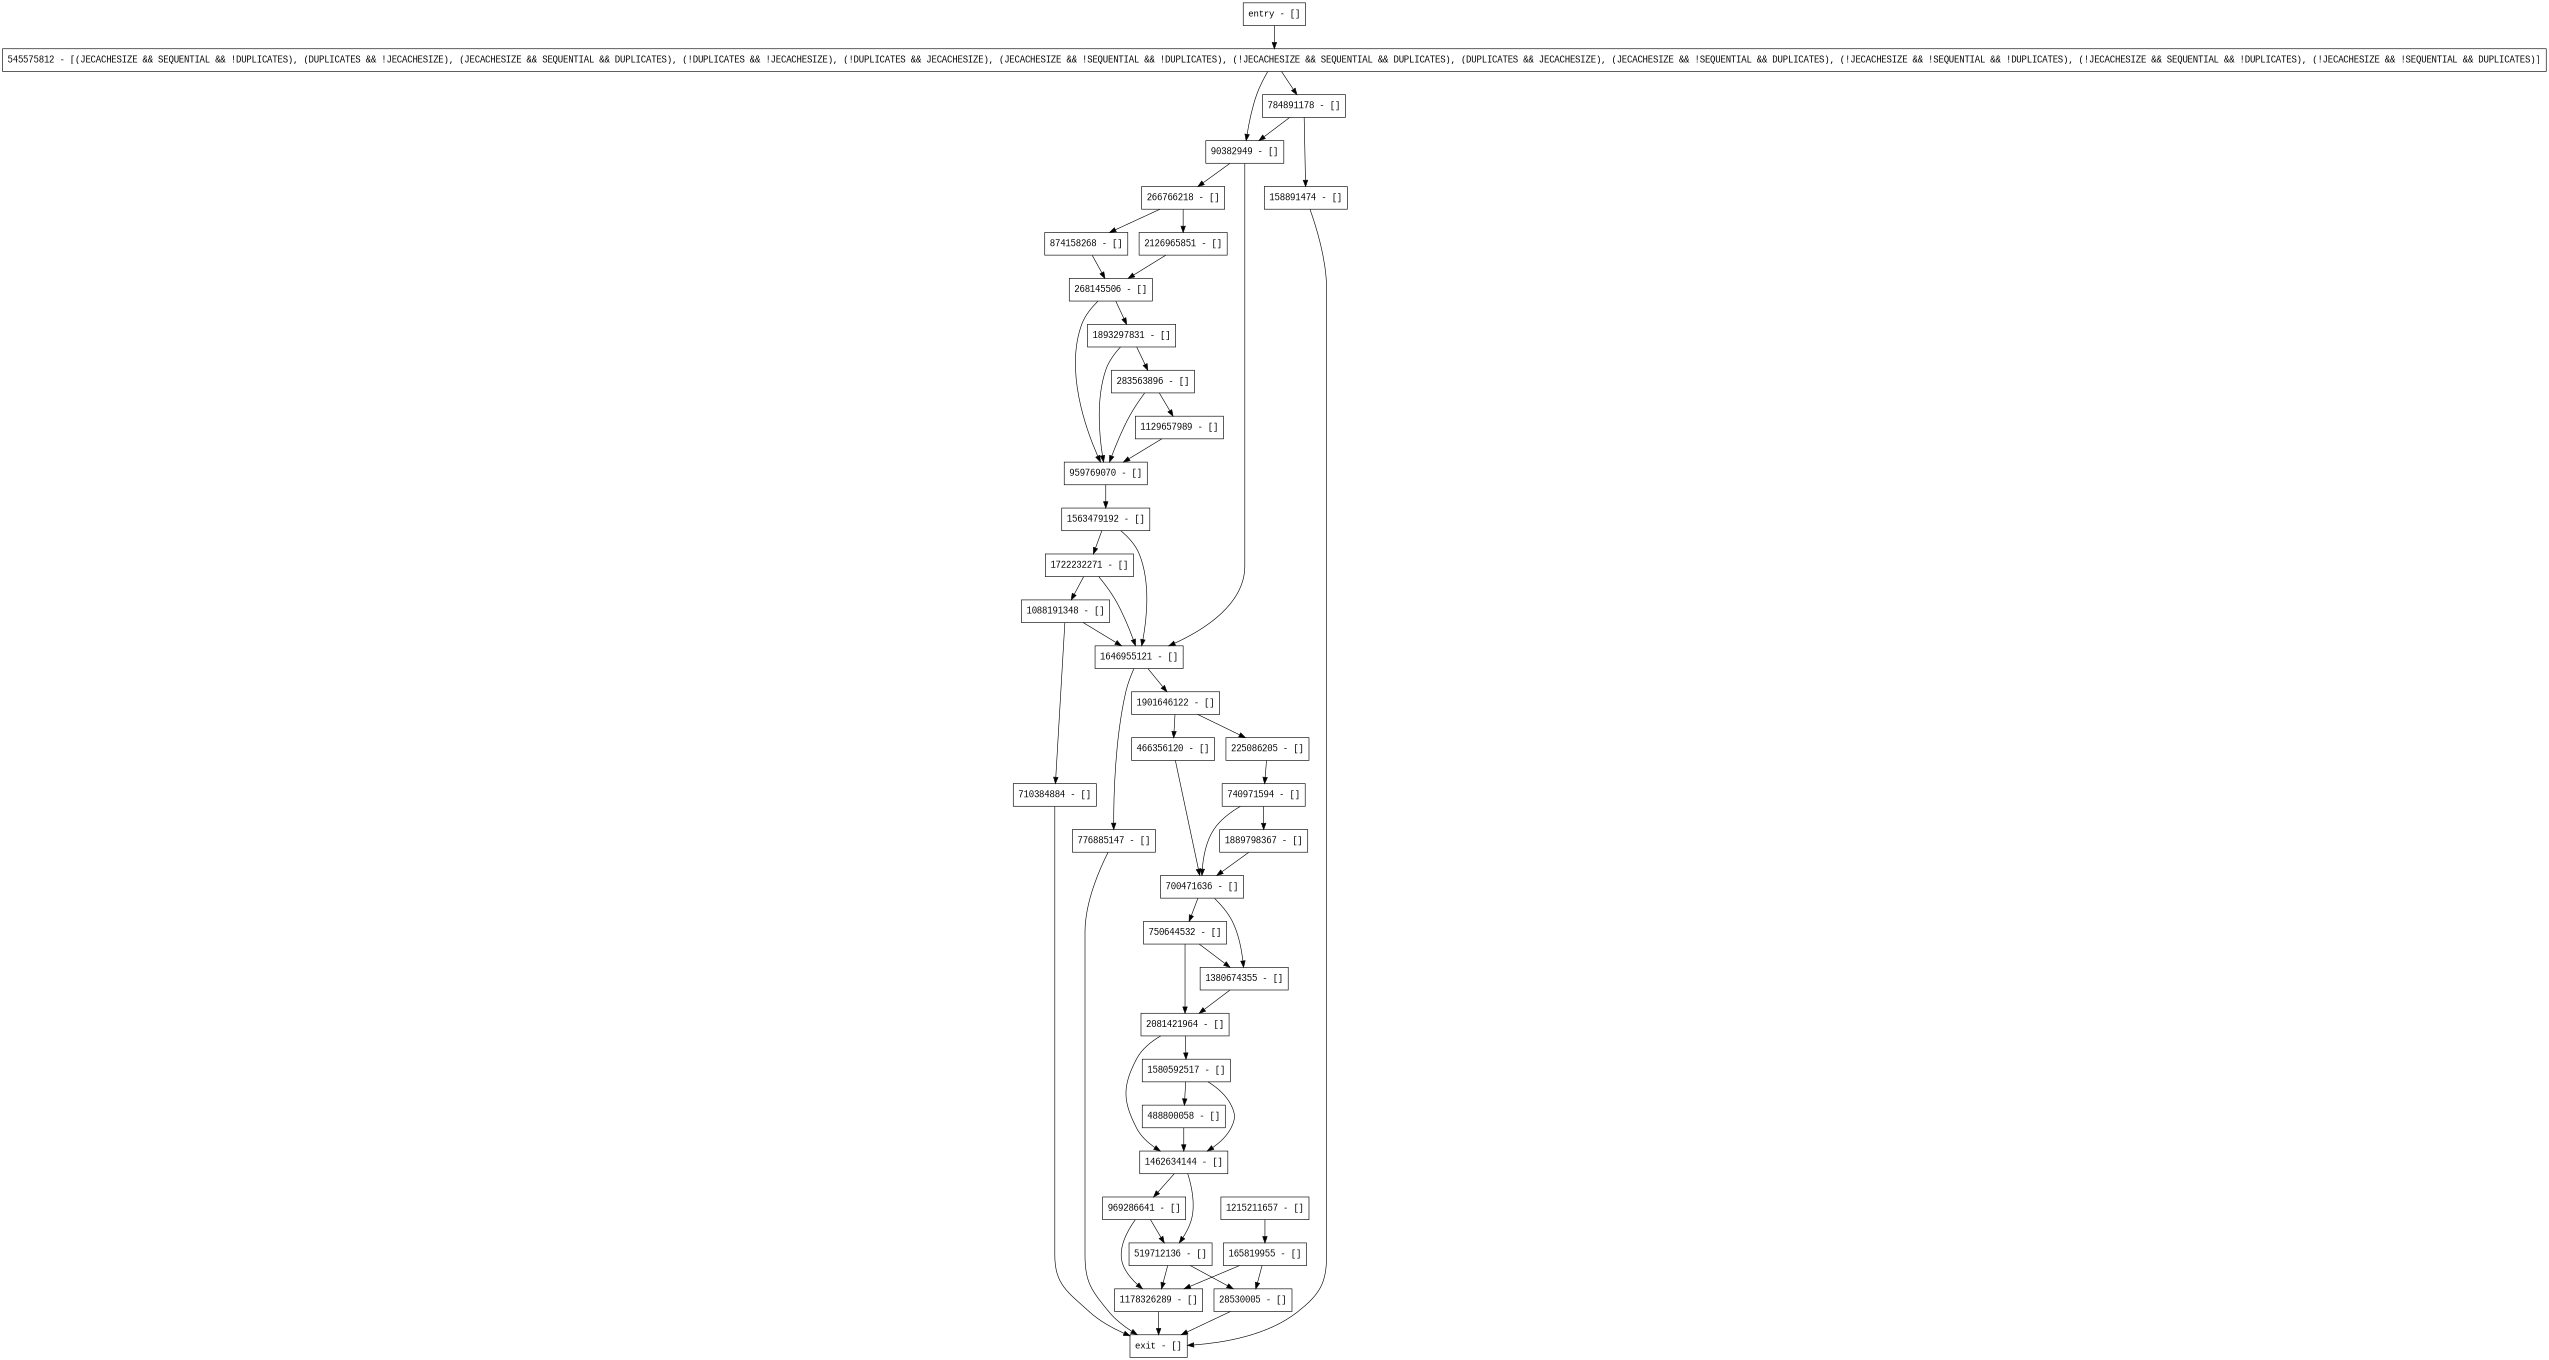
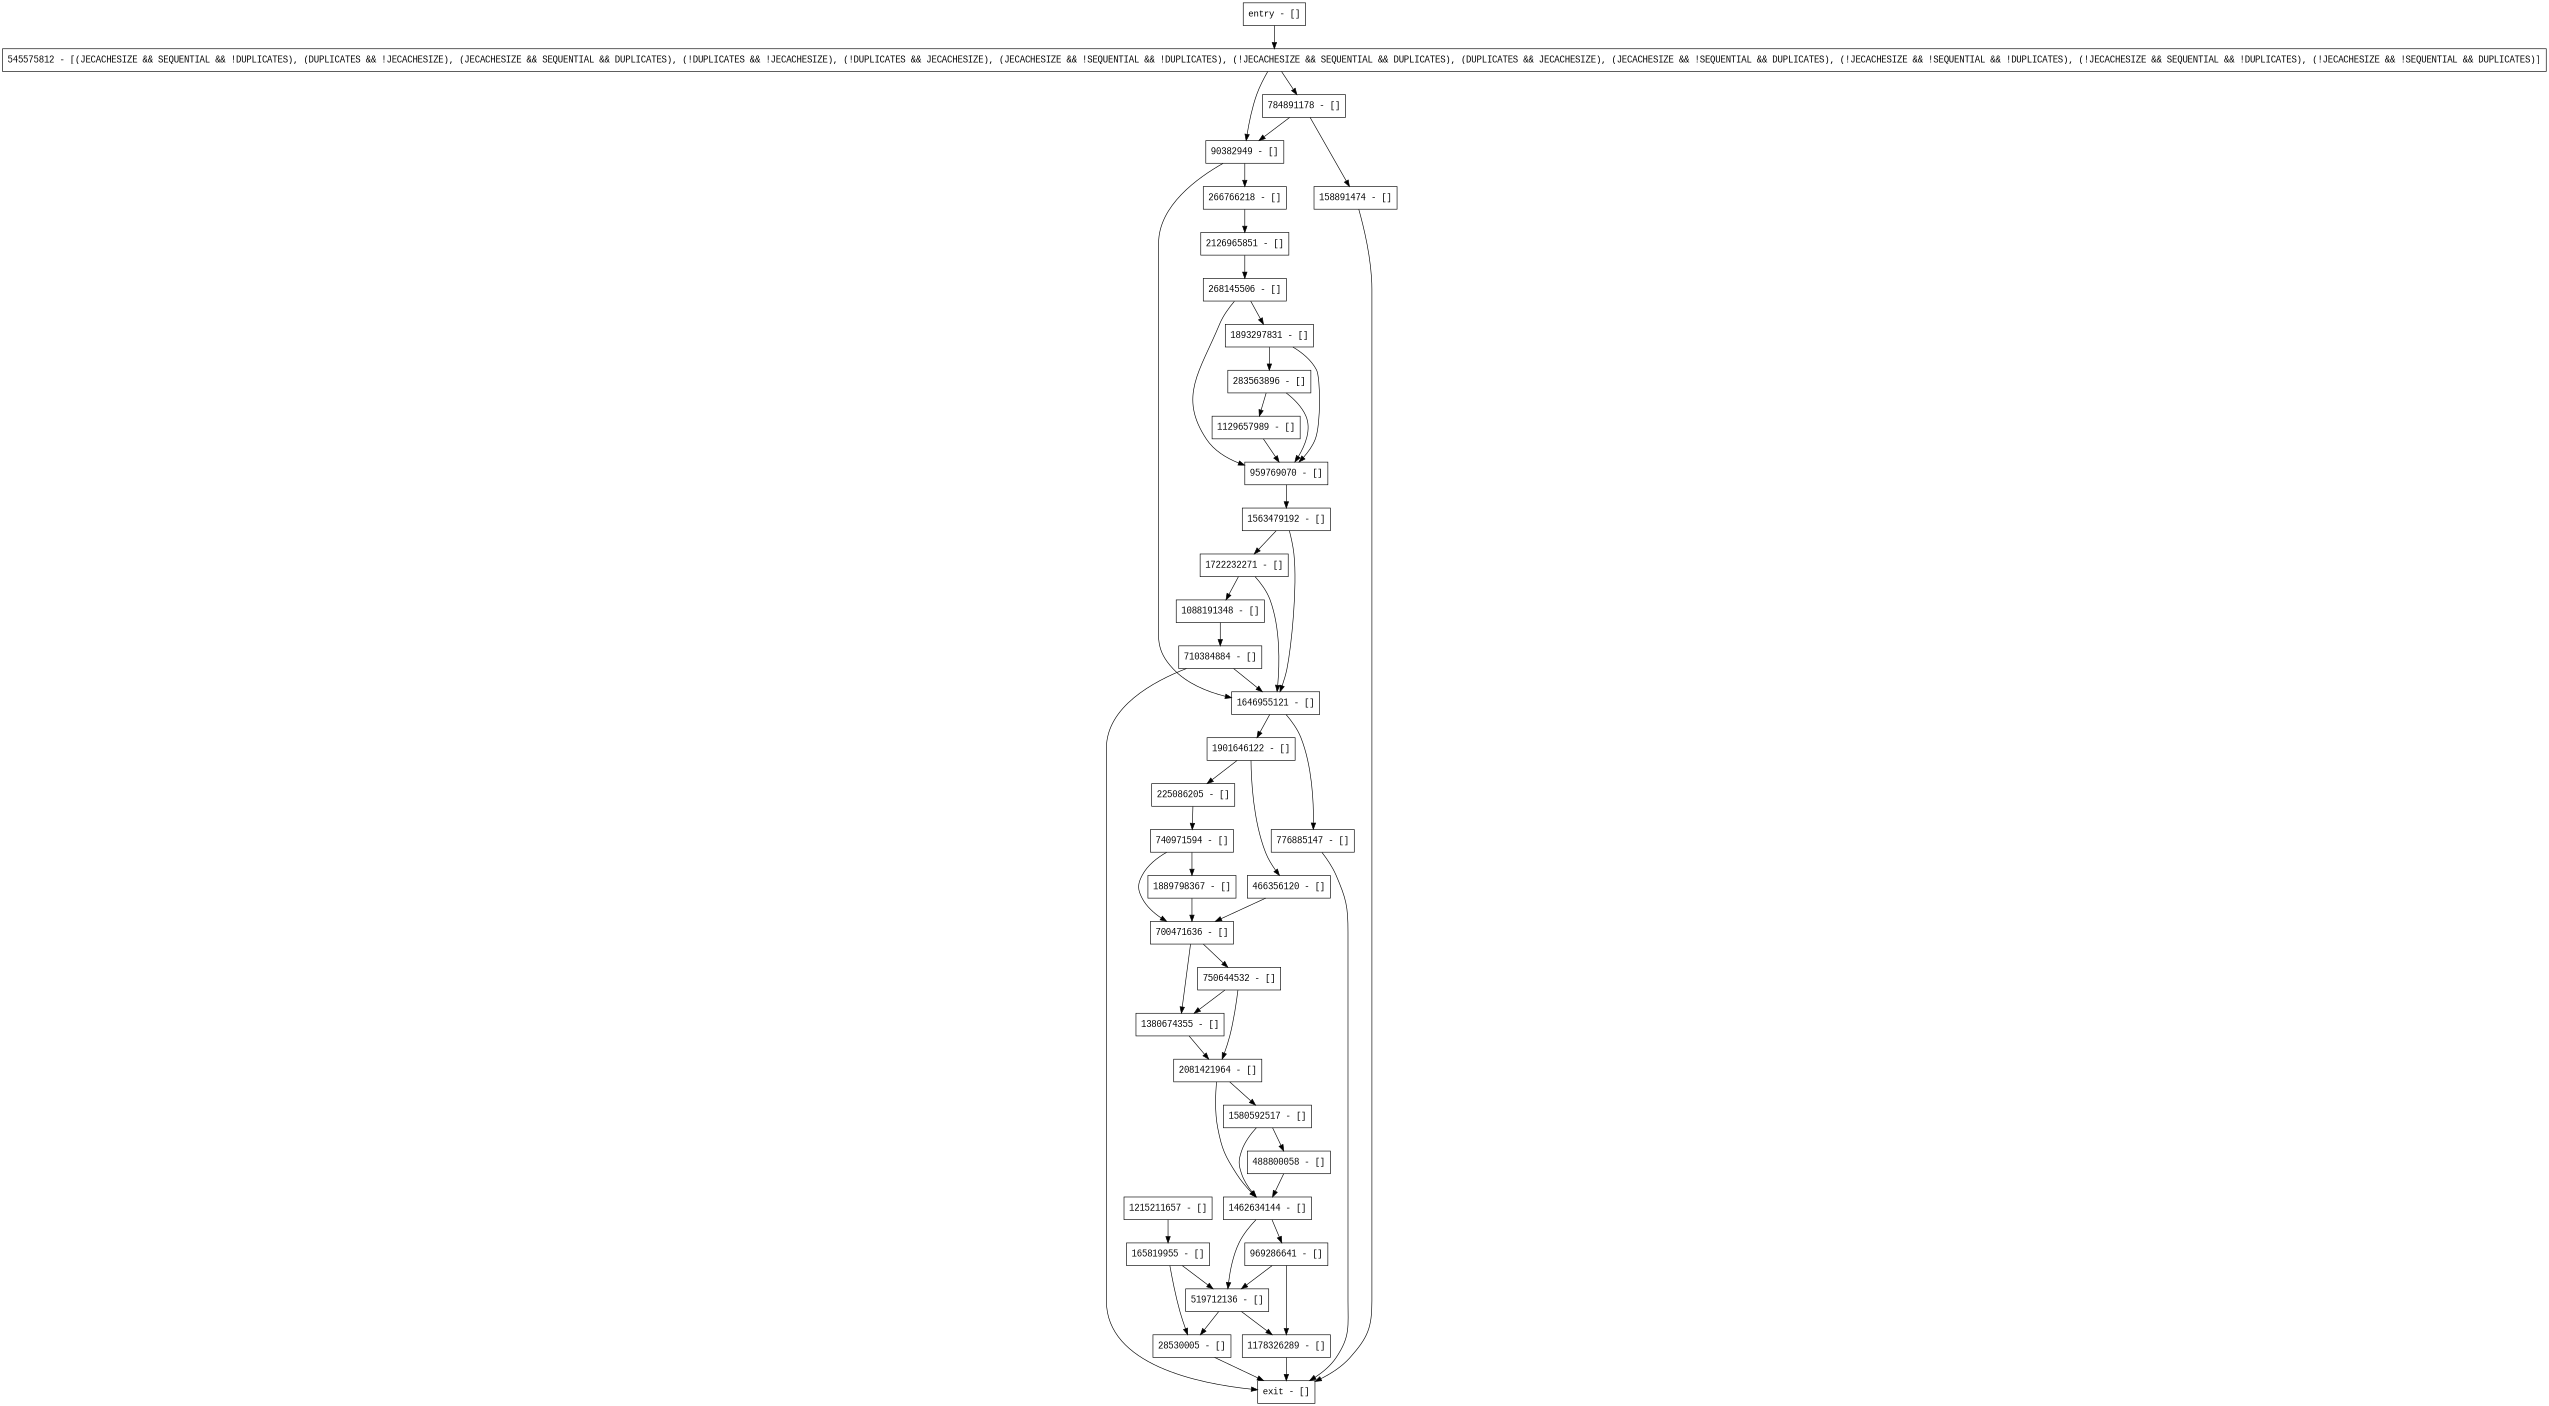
  digraph {
    fontname="Liberation Mono"
    node [fontname="Liberation Mono" shape=record]
    edge [fontname="Liberation Mono"]
    n1 [label="488800058 - []"]
    n2 [label="1462634144 - []"]
    n3 [label="519712136 - []"]
    n4 [label="969286641 - []"]
    n5 [label="28530005 - []"]
    n6 [label="exit - []"]
    n7 [label="1215211657 - []"]
    n8 [label="165819955 - []"]
    n9 [label="1178326289 - []"]
    n10 [label="2081421964 - []"]
    n11 [label="1580592517 - []"]
    n12 [label="90382949 - []"]
    n13 [label="1646955121 - []"]
    n14 [label="266766218 - []"]
    n15 [label="1901646122 - []"]
    n16 [label="776885147 - []"]
-   n17 [label="874158268 - []"]
    n18 [label="2126965851 - []"]
    n19 [label="268145506 - []"]
    n20 [label="1893297831 - []"]
    n21 [label="959769070 - []"]
    n22 [label="158891474 - []"]
    n23 [label="466356120 - []"]
    n24 [label="225086205 - []"]
    n25 [label="700471636 - []"]
    n26 [label="740971594 - []"]
    n27 [label="1889798367 - []"]
    n28 [label="283563896 - []"]
    n29 [label="1563479192 - []"]
    n30 [label="1129657989 - []"]
    n31 [label="710384884 - []"]
    n32 [label="1380674355 - []"]
    n33 [label="1722232271 - []"]
    n34 [label="1088191348 - []"]
    n35 [label="750644532 - []"]
    n36 [label="entry - []"]
    n37 [label="545575812 - [(JECACHESIZE && SEQUENTIAL && !DUPLICATES), (DUPLICATES && !JECACHESIZE), (JECACHESIZE && SEQUENTIAL && DUPLICATES), (!DUPLICATES && !JECACHESIZE), (!DUPLICATES && JECACHESIZE), (JECACHESIZE && !SEQUENTIAL && !DUPLICATES), (!JECACHESIZE && SEQUENTIAL && DUPLICATES), (DUPLICATES && JECACHESIZE), (JECACHESIZE && !SEQUENTIAL && DUPLICATES), (!JECACHESIZE && !SEQUENTIAL && !DUPLICATES), (!JECACHESIZE && SEQUENTIAL && !DUPLICATES), (!JECACHESIZE && !SEQUENTIAL && DUPLICATES)]"]
    n38 [label="784891178 - []"]
    n1 -> n2
    n2 -> n3
    n2 -> n4
    n3 -> n5
    n3 -> n9
    n4 -> n3
    n4 -> n9
    n5 -> n6
    n7 -> n8
    n8 -> n5
-   n8 -> n9
+   n8 -> n3
    n9 -> n6
    n10 -> n2
    n10 -> n11
    n11 -> n1
    n11 -> n2
    n12 -> n13
    n12 -> n14
    n13 -> n15
    n13 -> n16
-   n14 -> n17
    n14 -> n18
    n15 -> n23
    n15 -> n24
    n16 -> n6
-   n17 -> n19
    n18 -> n19
    n19 -> n20
    n19 -> n21
    n20 -> n21
    n20 -> n28
    n21 -> n29
    n22 -> n6
    n23 -> n25
    n24 -> n26
    n25 -> n32
    n25 -> n35
    n26 -> n25
    n26 -> n27
    n27 -> n25
    n28 -> n21
    n28 -> n30
    n29 -> n13
    n29 -> n33
    n30 -> n21
    n31 -> n6
    n32 -> n10
    n33 -> n13
    n33 -> n34
-   n34 -> n13
+   n31 -> n13
    n34 -> n31
    n35 -> n10
    n35 -> n32
    n36 -> n37
    n37 -> n12
    n37 -> n38
    n38 -> n12
    n38 -> n22
  }
